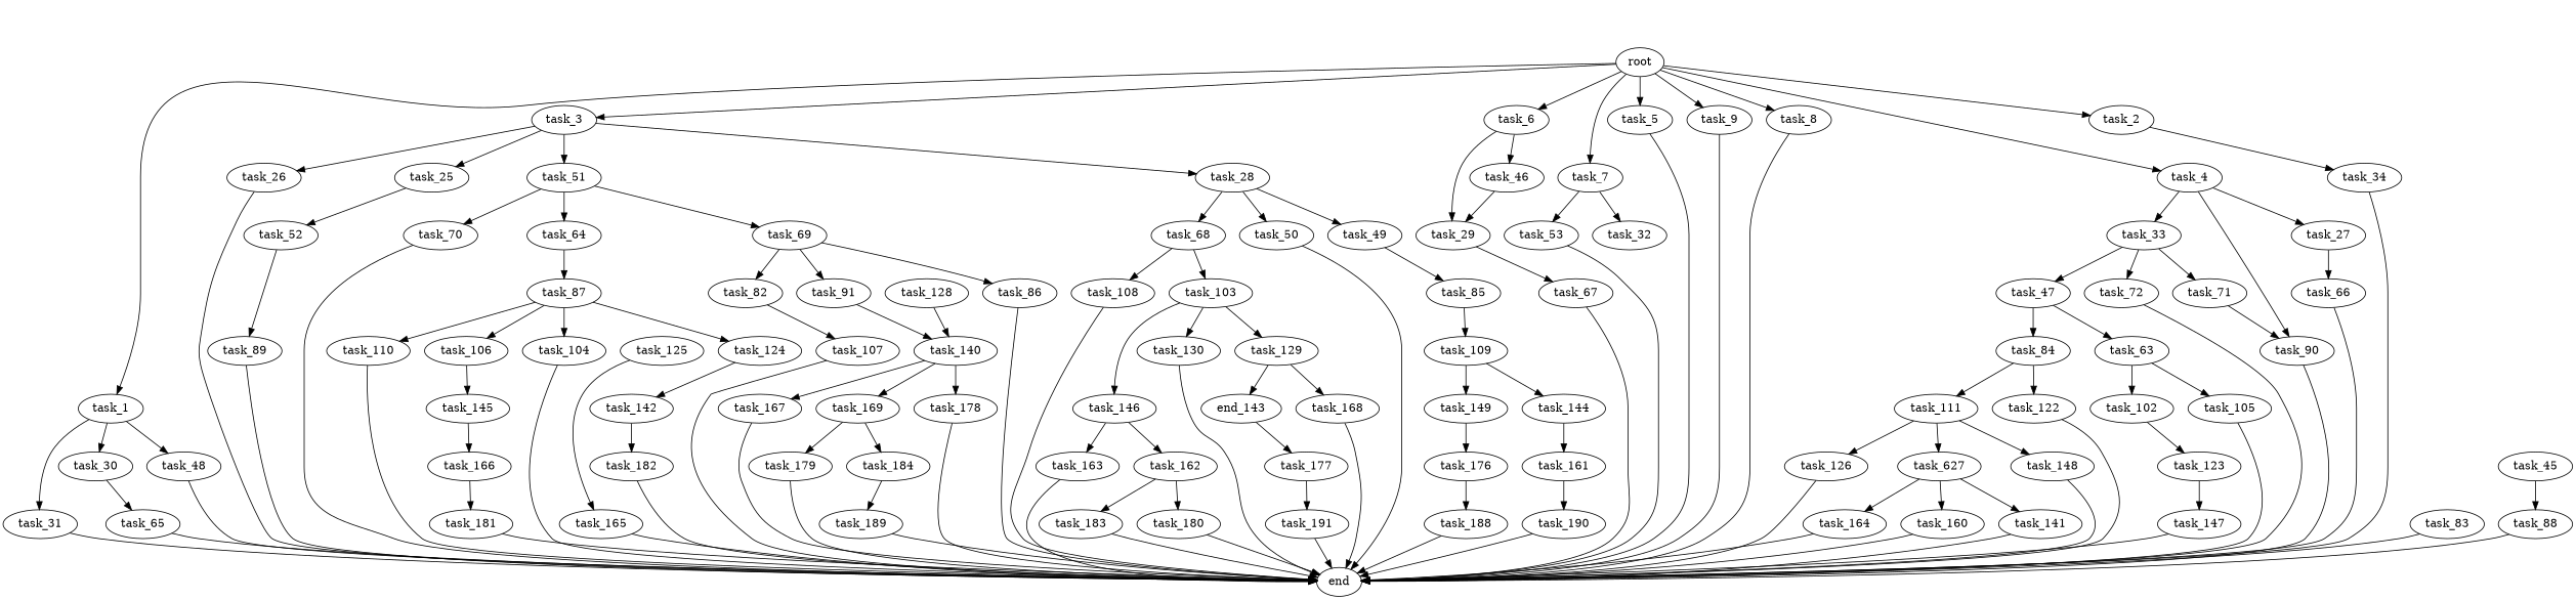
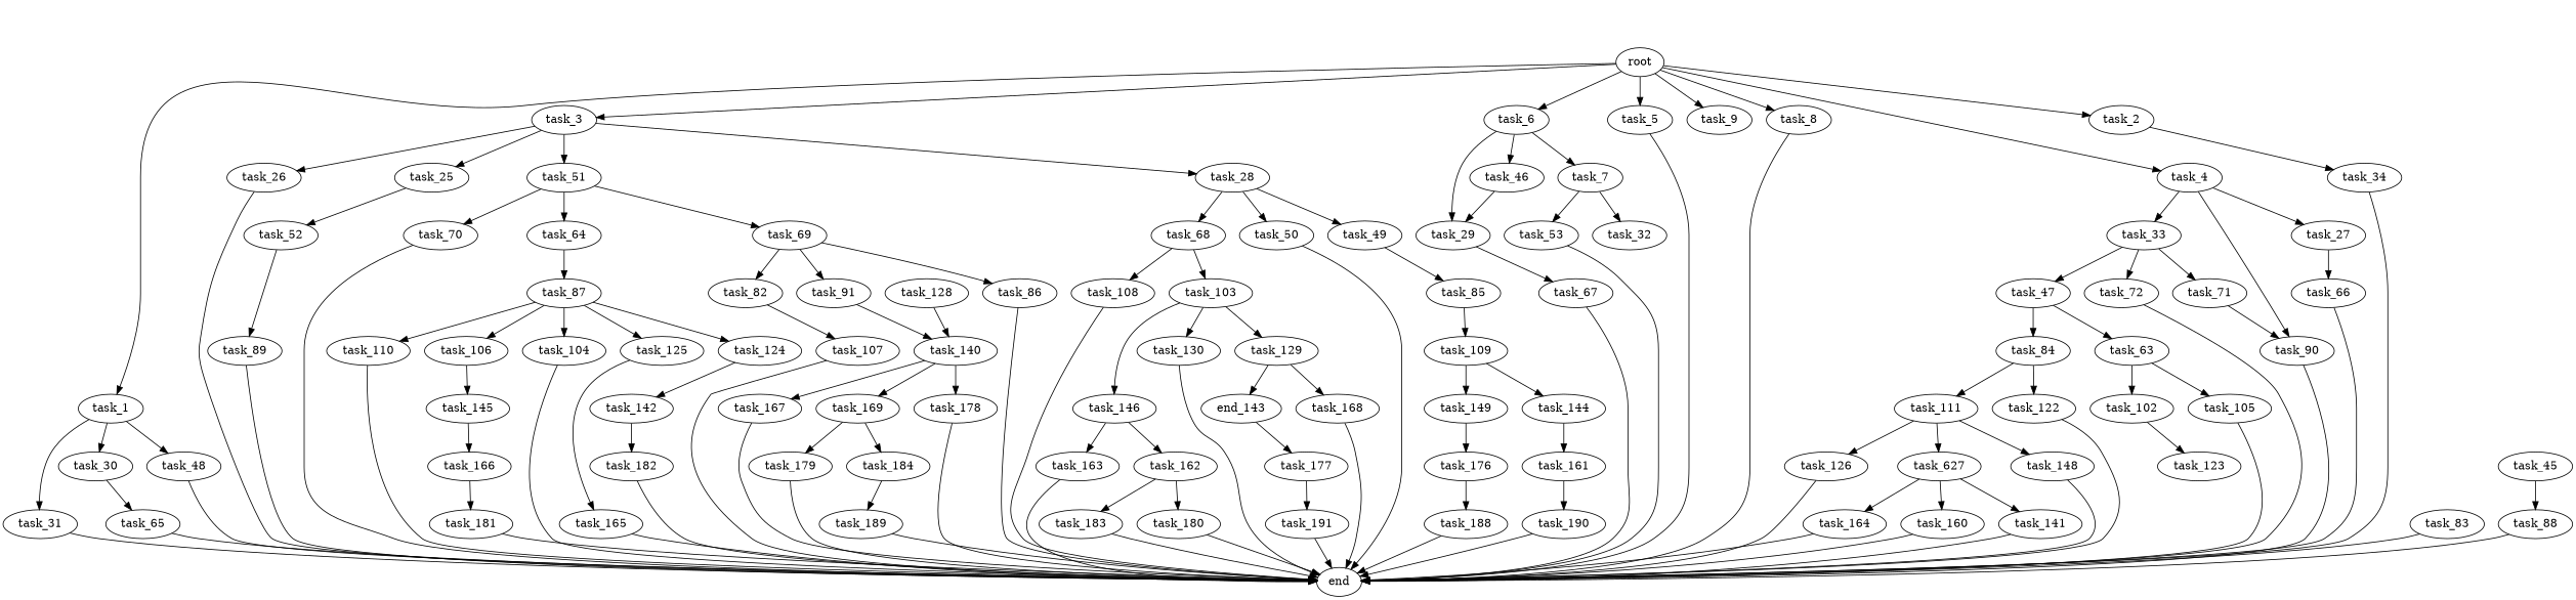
  digraph {
    task_110
    end
    task_31
    task_33
    task_47
    task_72
    task_71
    task_84
    task_63
    task_90
-   task_147
    task_111
    task_122
    task_102
    task_105
    task_167
    task_106
    task_145
    task_166
    task_177
    task_191
    task_123
    task_165
    task_30
    task_65
    task_126
    n27 [label=task_627]
    task_148
    task_164
    task_160
    task_141
    task_169
    task_179
    task_184
    task_189
    task_27
    task_66
    task_104
    n39 [label=end_143]
    task_70
    task_53
    task_1
    task_48
    task_3
    task_26
    task_25
    task_51
    task_28
    task_52
    task_64
    task_69
    task_68
    task_50
    task_49
    task_6
    task_29
    task_46
    task_67
    task_161
    task_190
    task_85
    task_109
    task_149
    task_144
    task_5
    task_89
    task_181
    task_183
    task_188
    task_87
    task_82
    task_91
    task_86
    task_146
    task_163
    task_162
    task_180
    task_34
    task_9
    task_108
    task_103
    task_130
    task_129
    task_182
    task_176
    task_107
    task_125
    task_124
    task_140
    task_178
    task_83
    task_128
    task_168
    task_142
    task_88
    task_7
    task_32
    task_45
    root
    task_8
    task_4
    task_2
    task_110 -> end
    task_31 -> end
    task_33 -> task_47
    task_33 -> task_72
    task_33 -> task_71
    task_47 -> task_84
    task_47 -> task_63
    task_72 -> end
    task_71 -> task_90
    task_84 -> task_111
    task_84 -> task_122
    task_63 -> task_102
    task_63 -> task_105
    task_90 -> end
-   task_147 -> end
    task_111 -> task_126
    task_111 -> n27
    task_111 -> task_148
    task_122 -> end
    task_102 -> task_123
    task_105 -> end
    task_167 -> end
    task_106 -> task_145
    task_145 -> task_166
    task_166 -> task_181
    task_177 -> task_191
    task_191 -> end
-   task_123 -> task_147
    task_165 -> end
    task_30 -> task_65
    task_65 -> end
    task_126 -> end
    n27 -> task_164
    n27 -> task_160
    n27 -> task_141
    task_148 -> end
    task_164 -> end
    task_160 -> end
    task_141 -> end
    task_169 -> task_179
    task_169 -> task_184
    task_179 -> end
    task_184 -> task_189
    task_189 -> end
    task_27 -> task_66
    task_66 -> end
    task_104 -> end
    n39 -> task_177
    task_70 -> end
    task_53 -> end
    task_1 -> task_31
    task_1 -> task_30
    task_1 -> task_48
    task_48 -> end
    task_3 -> task_26
    task_3 -> task_25
    task_3 -> task_51
    task_3 -> task_28
    task_26 -> end
    task_25 -> task_52
    task_51 -> task_70
    task_51 -> task_64
    task_51 -> task_69
    task_28 -> task_68
    task_28 -> task_50
    task_28 -> task_49
    task_52 -> task_89
    task_64 -> task_87
    task_69 -> task_82
    task_69 -> task_91
    task_69 -> task_86
    task_68 -> task_108
    task_68 -> task_103
    task_50 -> end
    task_49 -> task_85
    task_6 -> task_29
    task_6 -> task_46
    task_29 -> task_67
    task_46 -> task_29
    task_67 -> end
    task_161 -> task_190
    task_190 -> end
    task_85 -> task_109
    task_109 -> task_149
    task_109 -> task_144
    task_149 -> task_176
    task_144 -> task_161
    task_5 -> end
    task_89 -> end
    task_181 -> end
    task_183 -> end
    task_188 -> end
    task_87 -> task_110
    task_87 -> task_106
    task_87 -> task_104
+   task_87 -> task_125
    task_87 -> task_124
    task_82 -> task_107
    task_91 -> task_140
    task_86 -> end
    task_146 -> task_163
    task_146 -> task_162
    task_163 -> end
    task_162 -> task_183
    task_162 -> task_180
    task_180 -> end
    task_34 -> end
-   task_9 -> end
    task_108 -> end
    task_103 -> task_146
    task_103 -> task_130
    task_103 -> task_129
    task_130 -> end
    task_129 -> n39
    task_129 -> task_168
    task_182 -> end
    task_176 -> task_188
    task_107 -> end
    task_125 -> task_165
    task_124 -> task_142
    task_140 -> task_167
    task_140 -> task_169
    task_140 -> task_178
    task_178 -> end
    task_83 -> end
    task_128 -> task_140
    task_168 -> end
    task_142 -> task_182
    task_88 -> end
    task_7 -> task_53
    task_7 -> task_32
    task_45 -> task_88
    root -> task_1
    root -> task_3
    root -> task_6
    root -> task_5
    root -> task_9
-   root -> task_7
+   task_6 -> task_7
    root -> task_8
    root -> task_4
    root -> task_2
    task_8 -> end
    task_4 -> task_33
    task_4 -> task_90
    task_4 -> task_27
    task_2 -> task_34
  }
